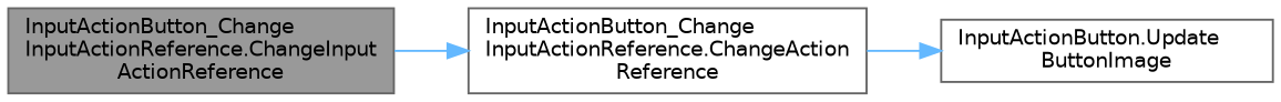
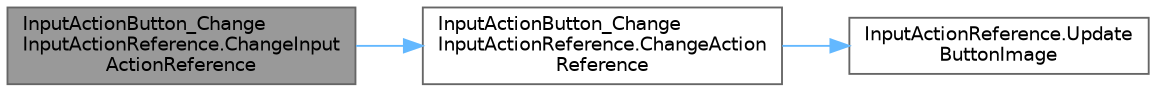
  digraph {
    rankdir=LR
    fontname="DejaVu Sans"
    node [color=grey40 fillcolor=white fontname="DejaVu Sans" fontsize=10 shape=box style=filled]
    edge [color=steelblue1 fontname="DejaVu Sans" fontsize=10 labelfontname=Helvetica labelfontsize=10 style=solid]
    n1 [color=gray40 fillcolor=grey60 fontcolor=black height=0.2 label="InputActionButton_Change\lInputActionReference.ChangeInput\lActionReference" width=0.4]
    n2 [height=0.2 label="InputActionButton_Change\lInputActionReference.ChangeAction\lReference" width=0.4]
-   n3 [height=0.2 label="InputActionButton.Update\lButtonImage" width=0.4]
+   n3 [height=0.2 label="InputActionReference.Update\lButtonImage" width=0.4]
    n1 -> n2
    n2 -> n3
  }
